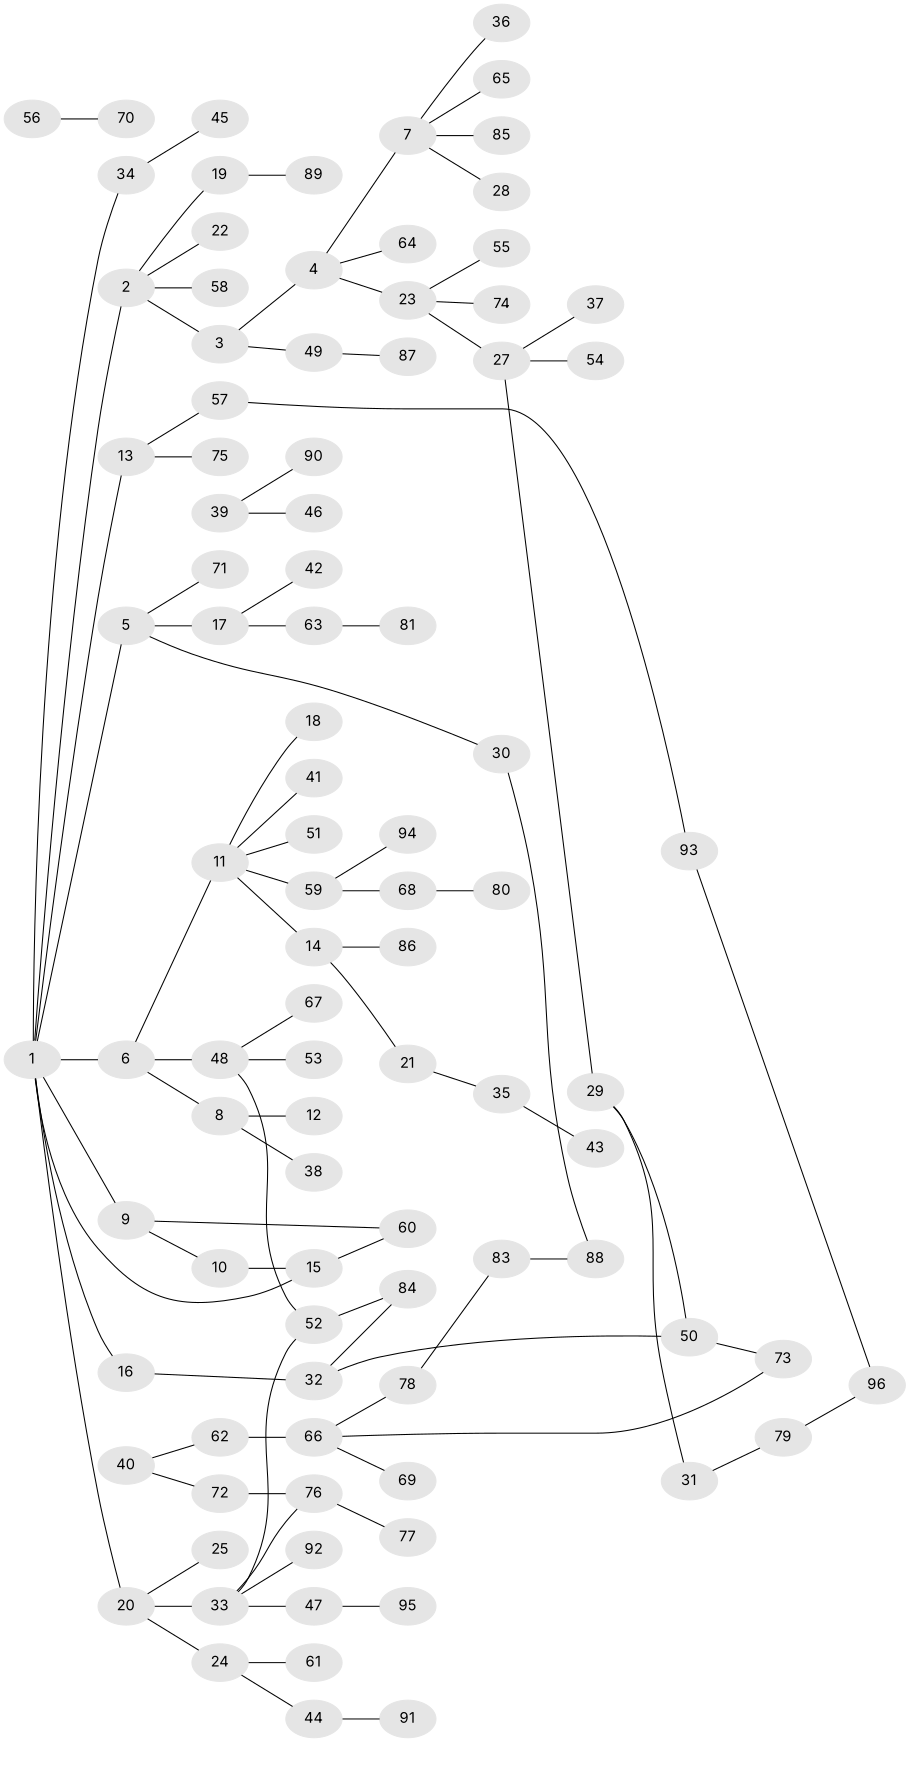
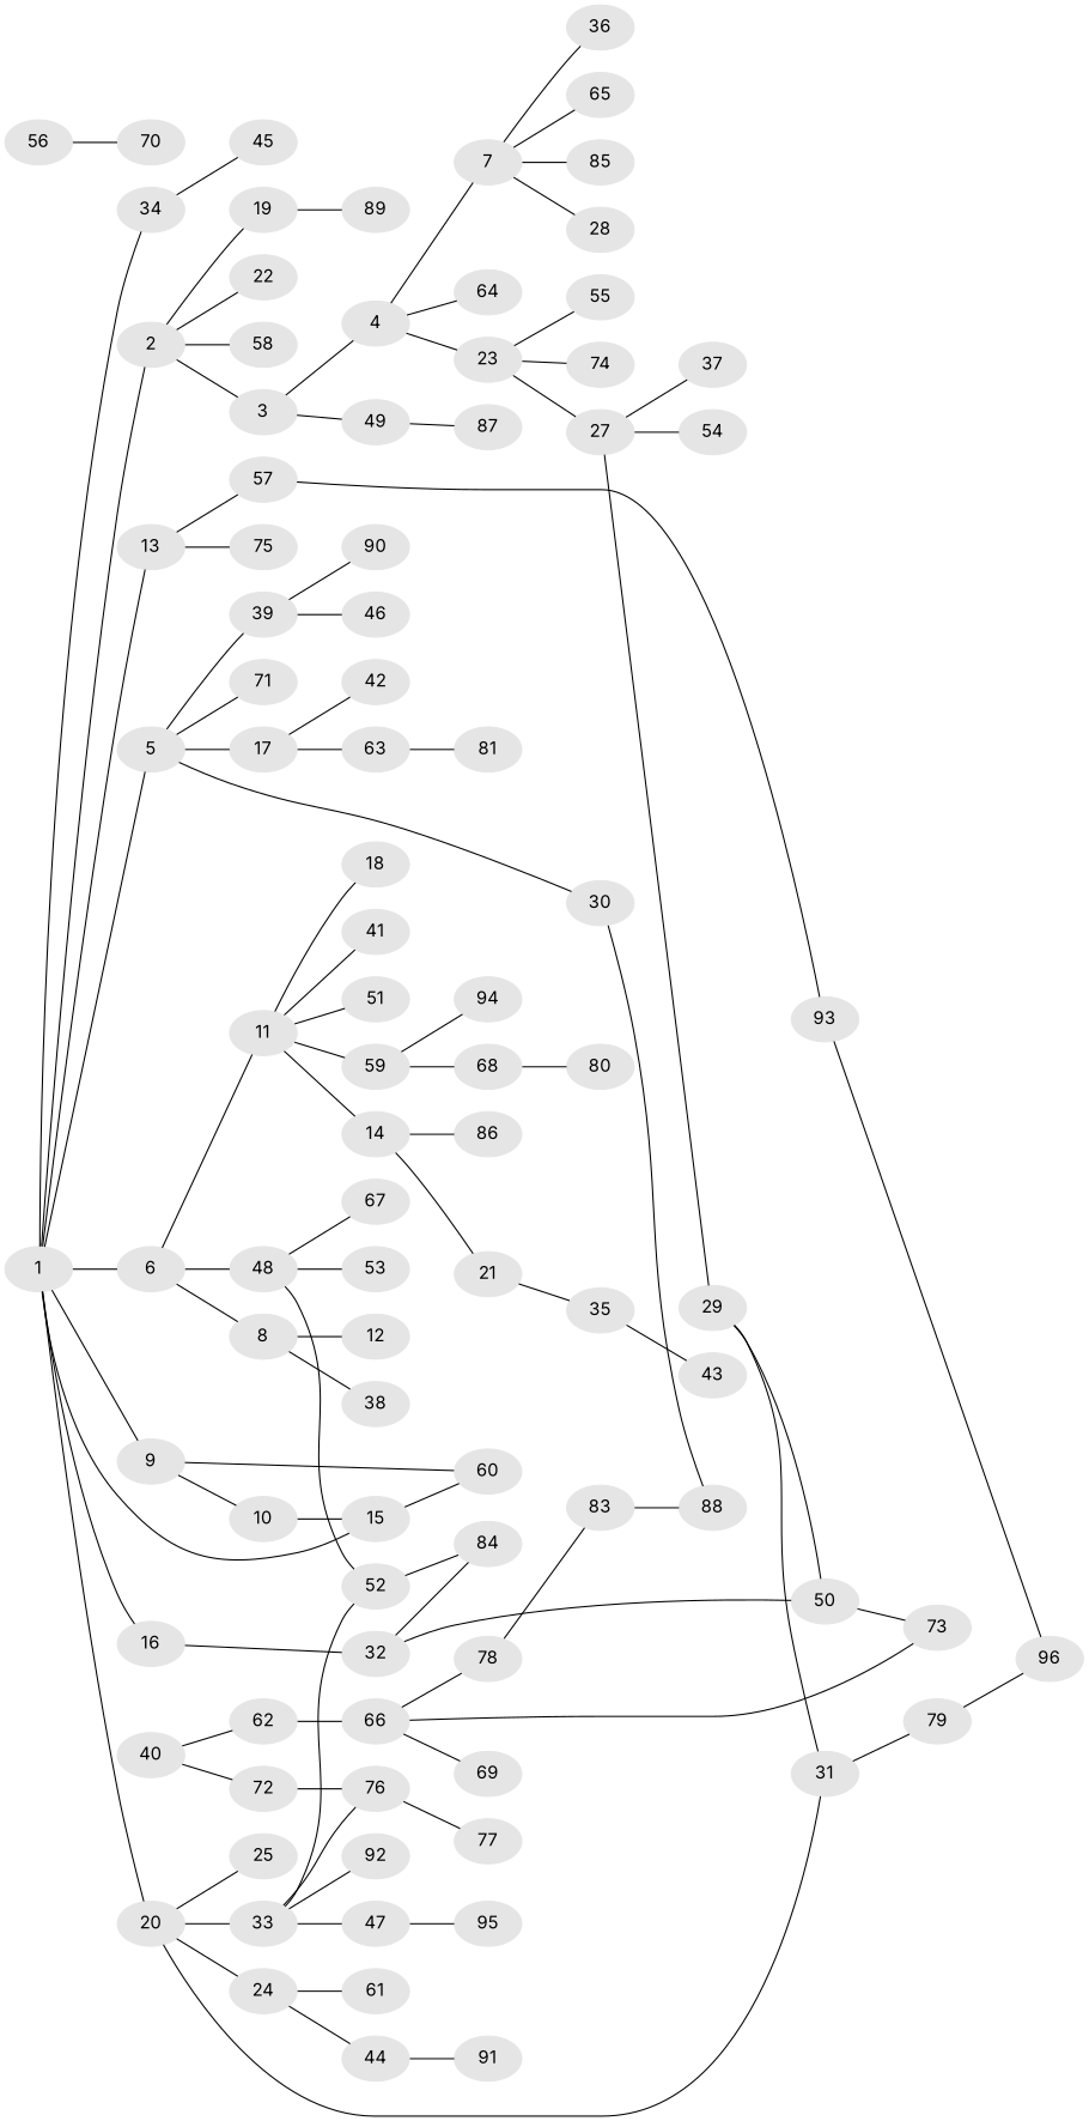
  graph {
    fontname=Inter
    rankdir=LR
    node [color=gray90 fontname=Inter style=filled]
    edge [fontname=Inter]
    1
    2
    5
    6
    9
    13
    15
    16
    20
    34
    3
    19
    22
    58
    17
    30
    39
    71
    8
    11
    48
    10
    60
    57
    75
    32
    24
    25
    31
    33
    45
    4
    49
    89
    7
    23
    64
    87
    28
    36
    65
    85
    27
    55
    74
    42
    63
    88
    46
    90
    12
    38
    14
    18
    41
    51
    59
    52
    53
    67
    21
    86
    68
    94
    93
    35
    50
    84
    81
    44
    61
    79
    47
    76
    92
    43
    29
    37
    54
    91
    40
    62
    72
    56
    70
    73
    96
    95
    77
    66
    80
    69
    78
    83
    1 -- 2
    1 -- 5
    1 -- 6
    1 -- 9
    1 -- 13
    1 -- 15
    1 -- 16
    1 -- 20
    1 -- 34
    2 -- 3
    2 -- 19
    2 -- 22
    2 -- 58
    5 -- 17
    5 -- 30
+   5 -- 39
    5 -- 71
    6 -- 8
    6 -- 11
    6 -- 48
    9 -- 10
    9 -- 60
    13 -- 57
    13 -- 75
    15 -- 60
    16 -- 32
    20 -- 24
    20 -- 25
+   20 -- 31
    20 -- 33
    34 -- 45
    3 -- 4
    3 -- 49
    19 -- 89
    17 -- 42
    17 -- 63
    30 -- 88
    39 -- 46
    39 -- 90
    8 -- 12
    8 -- 38
    11 -- 14
    11 -- 18
    11 -- 41
    11 -- 51
    11 -- 59
    48 -- 52
    48 -- 53
    48 -- 67
    10 -- 15
    57 -- 93
    32 -- 50
    32 -- 84
    24 -- 44
    24 -- 61
    31 -- 79
    33 -- 52
    33 -- 47
    33 -- 76
    33 -- 92
    4 -- 7
    4 -- 23
    4 -- 64
    49 -- 87
    7 -- 28
    7 -- 36
    7 -- 65
    7 -- 85
    23 -- 27
    23 -- 55
    23 -- 74
    27 -- 29
    27 -- 37
    27 -- 54
    63 -- 81
    14 -- 21
    14 -- 86
    59 -- 68
    59 -- 94
    52 -- 84
    21 -- 35
    68 -- 80
    93 -- 96
    35 -- 43
    50 -- 73
    44 -- 91
    79 -- 96
    47 -- 95
    76 -- 77
    29 -- 31
    29 -- 50
    40 -- 62
    40 -- 72
    62 -- 66
    72 -- 76
    56 -- 70
    66 -- 73
    66 -- 69
    66 -- 78
    78 -- 83
    83 -- 88
  }
